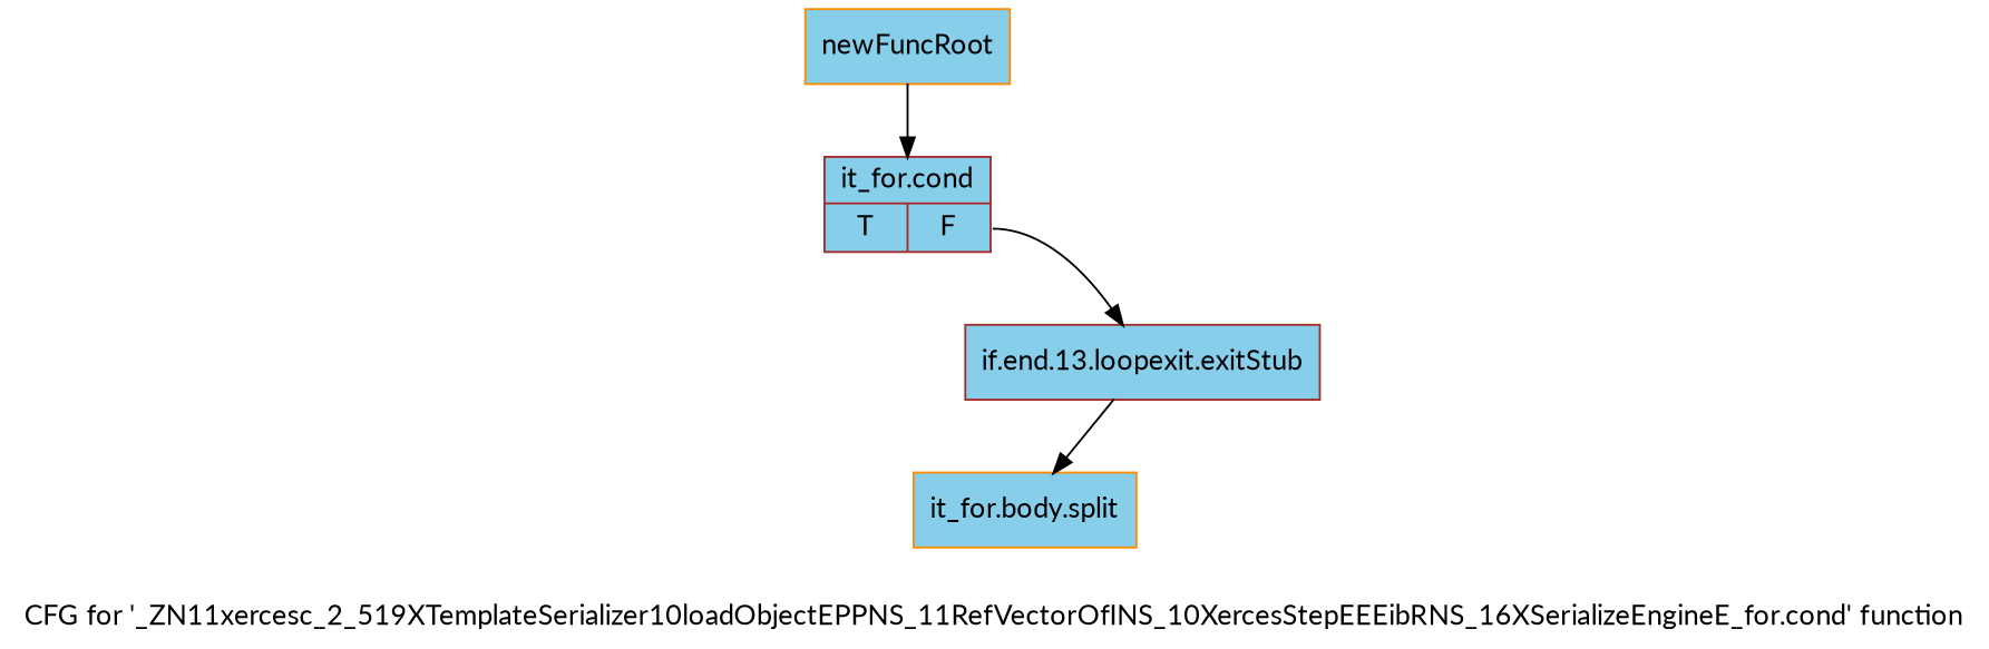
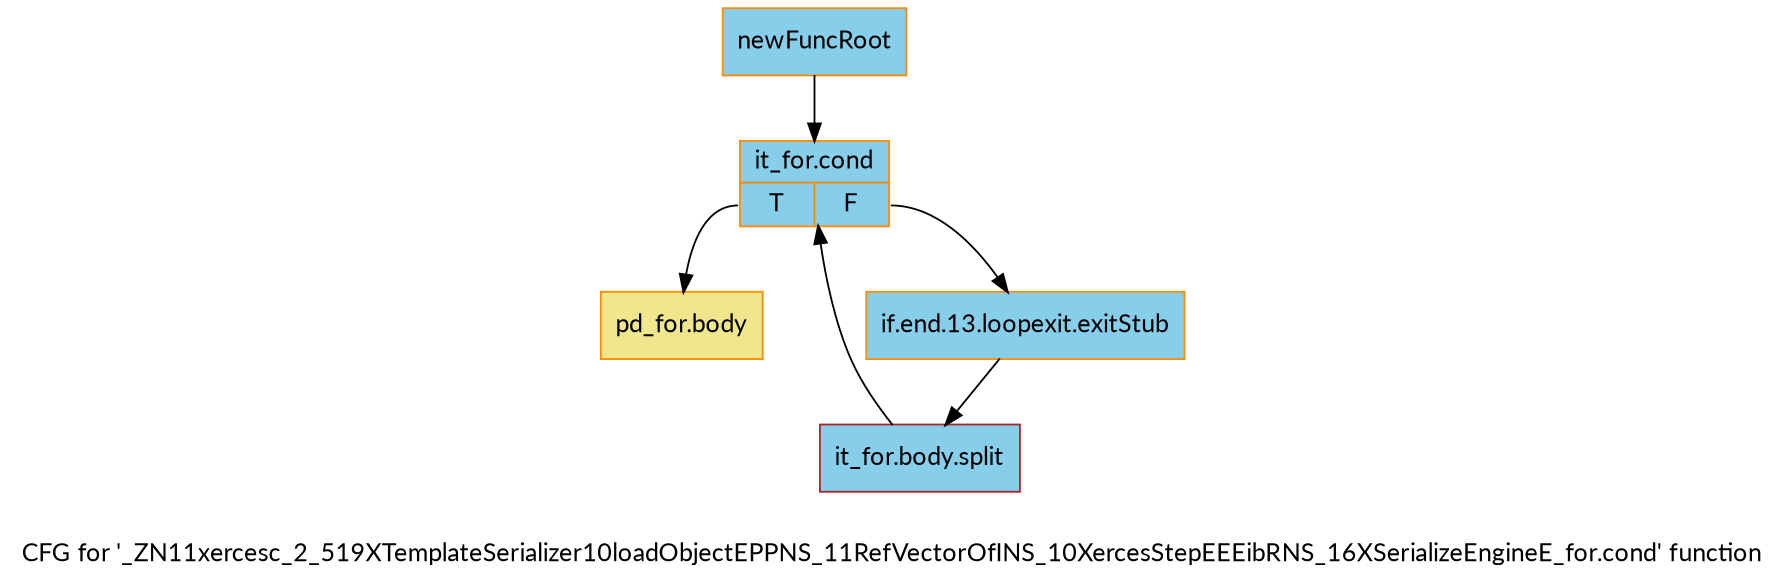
  digraph {
    fontname=Lato
    label="CFG for '_ZN11xercesc_2_519XTemplateSerializer10loadObjectEPPNS_11RefVectorOfINS_10XercesStepEEEibRNS_16XSerializeEngineE_for.cond' function"
    node [color=darkorange fillcolor=skyblue fontname=Lato shape=record style=filled]
    edge [fontname=Lato]
    n1 [label="{newFuncRoot}"]
-   n2 [color=brown label="{it_for.cond|{<s0>T|<s1>F}}"]
-   n3 [color=brown label="{if.end.13.loopexit.exitStub}"]
-   n5 [label="{it_for.body.split}"]
+   n2 [label="{it_for.cond|{<s0>T|<s1>F}}"]
+   n3 [label="{if.end.13.loopexit.exitStub}"]
+   n4 [fillcolor=khaki label="{pd_for.body}"]
+   n5 [color=brown label="{it_for.body.split}"]
    n1 -> n2
    n2 -> n3 [tailport=s1]
+   n2 -> n4 [tailport=s0]
    n3 -> n5
+   n5 -> n2
  }
